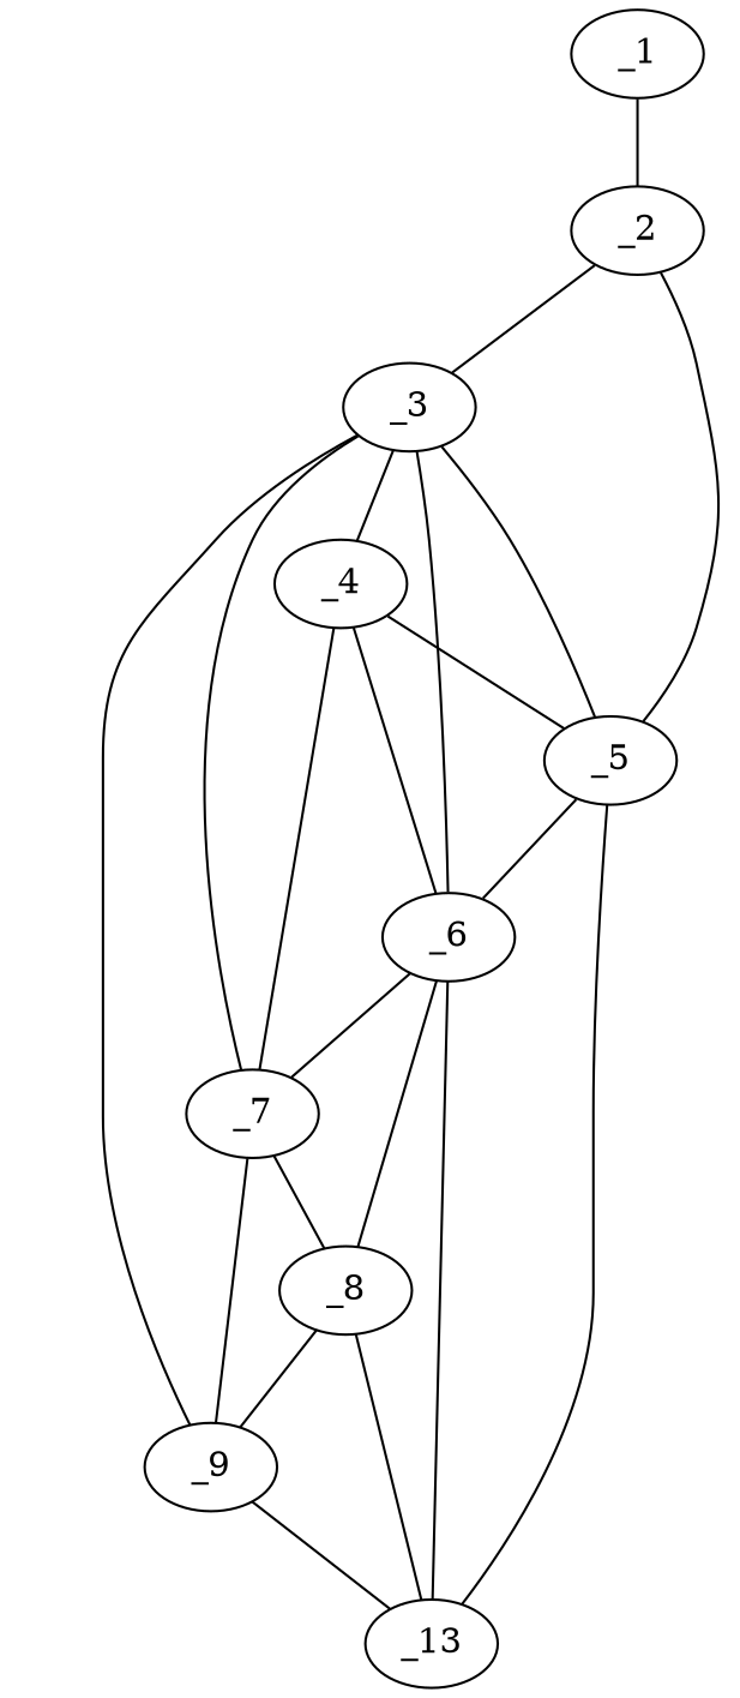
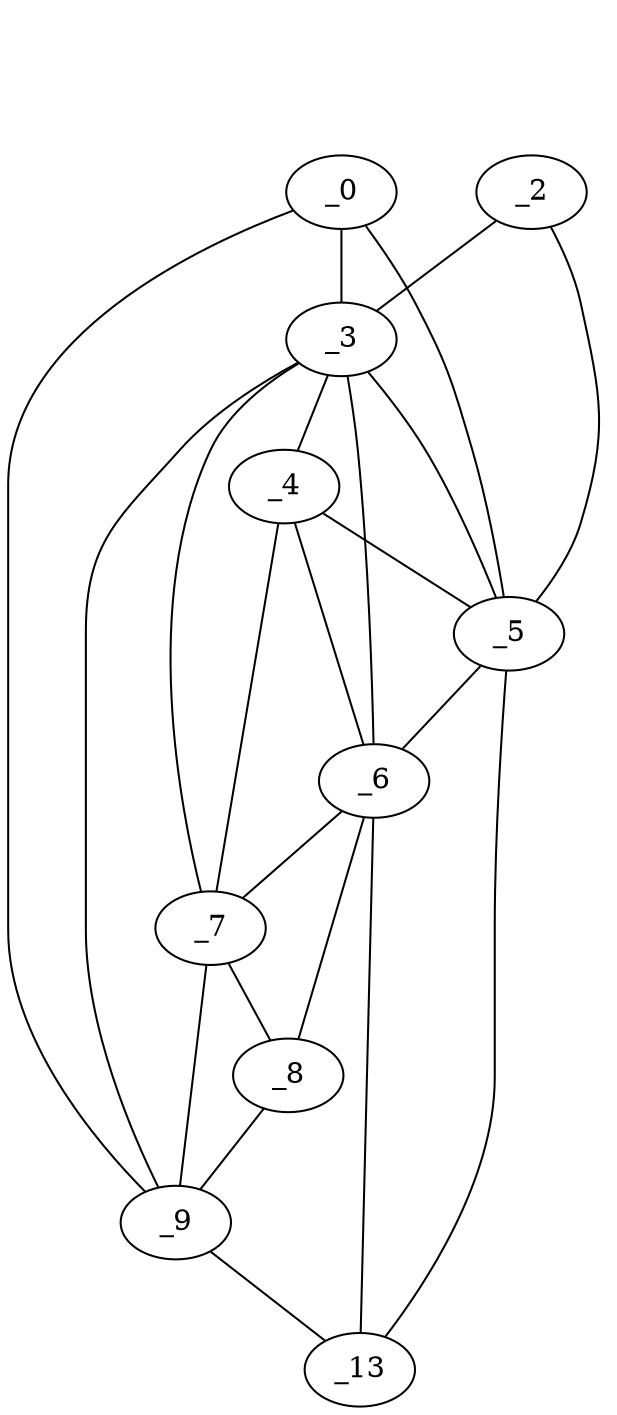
  graph {
    node [x=80 y=78]
    edge [valence=1]
+   _0 [x=13]
    _3 [x=64 y=76]
    _5 [y=98]
    _9 [x=119 y=61]
-   _1 [x=27 y=81]
    _2 [x=37 y=84]
    _4 [y=90]
    _7 [x=95 y=74]
    _6 [x=90 y=92]
    n10 [label=_13 x=122 y=85]
    _8 [x=103]
+   _0 -- _3
+   _0 -- _5
+   _0 -- _9
    _3 -- _5 [valence=2]
    _3 -- _9 [valence=2]
    _3 -- _4
    _3 -- _7 [valence=2]
    _5 -- _6
    _5 -- n10
    _9 -- n10
-   _1 -- _2 [valence=2]
    _2 -- _3 [valence=2]
    _2 -- _5
    _4 -- _5
    _4 -- _7 [valence=2]
    _4 -- _6 [valence=2]
    _7 -- _9
    _7 -- _8 [valence=2]
    _6 -- _3
    _6 -- _7 [valence=2]
    _6 -- n10 [valence=2]
    _6 -- _8 [valence=2]
    _8 -- _9
-   _8 -- n10
  }
